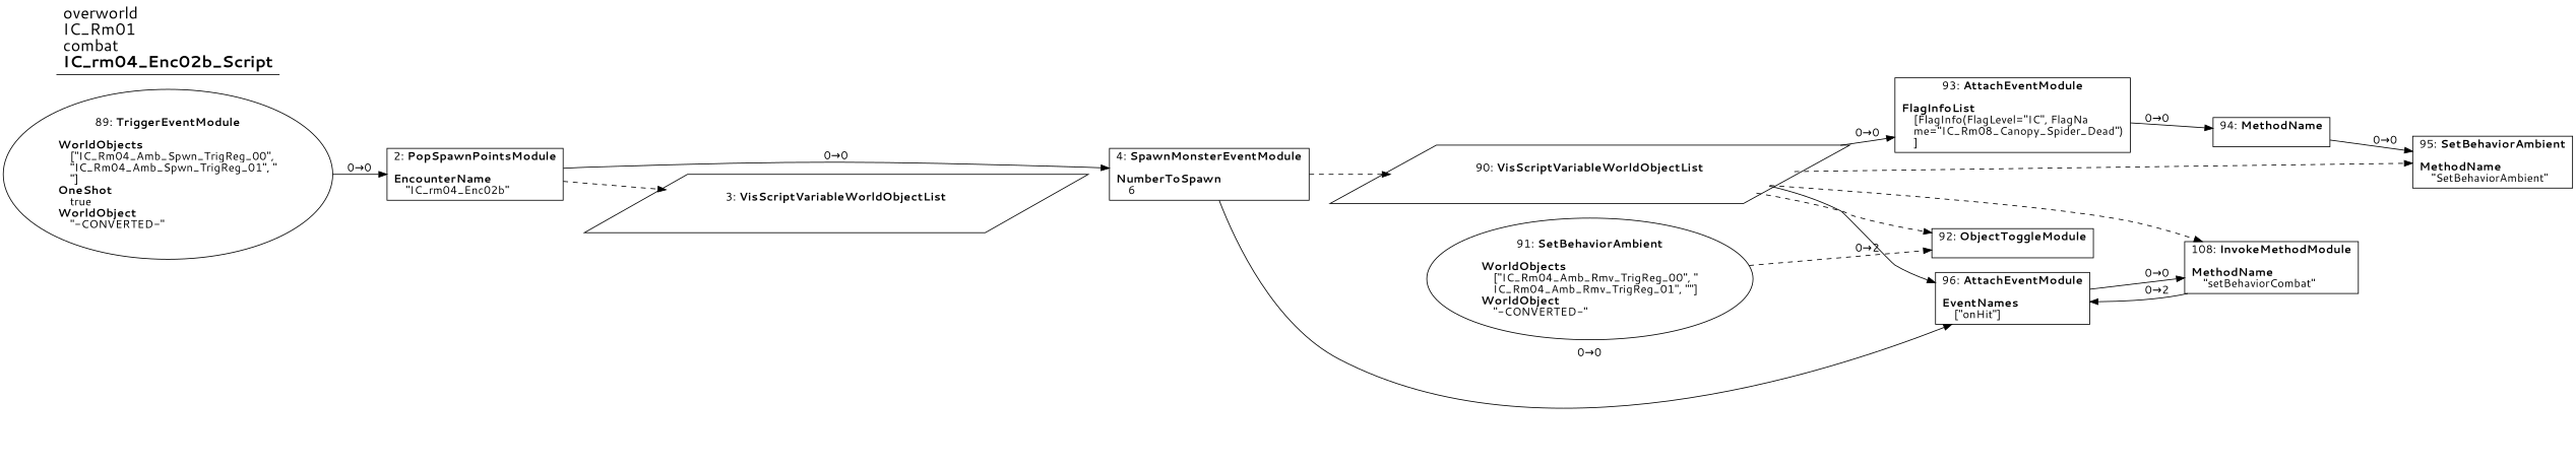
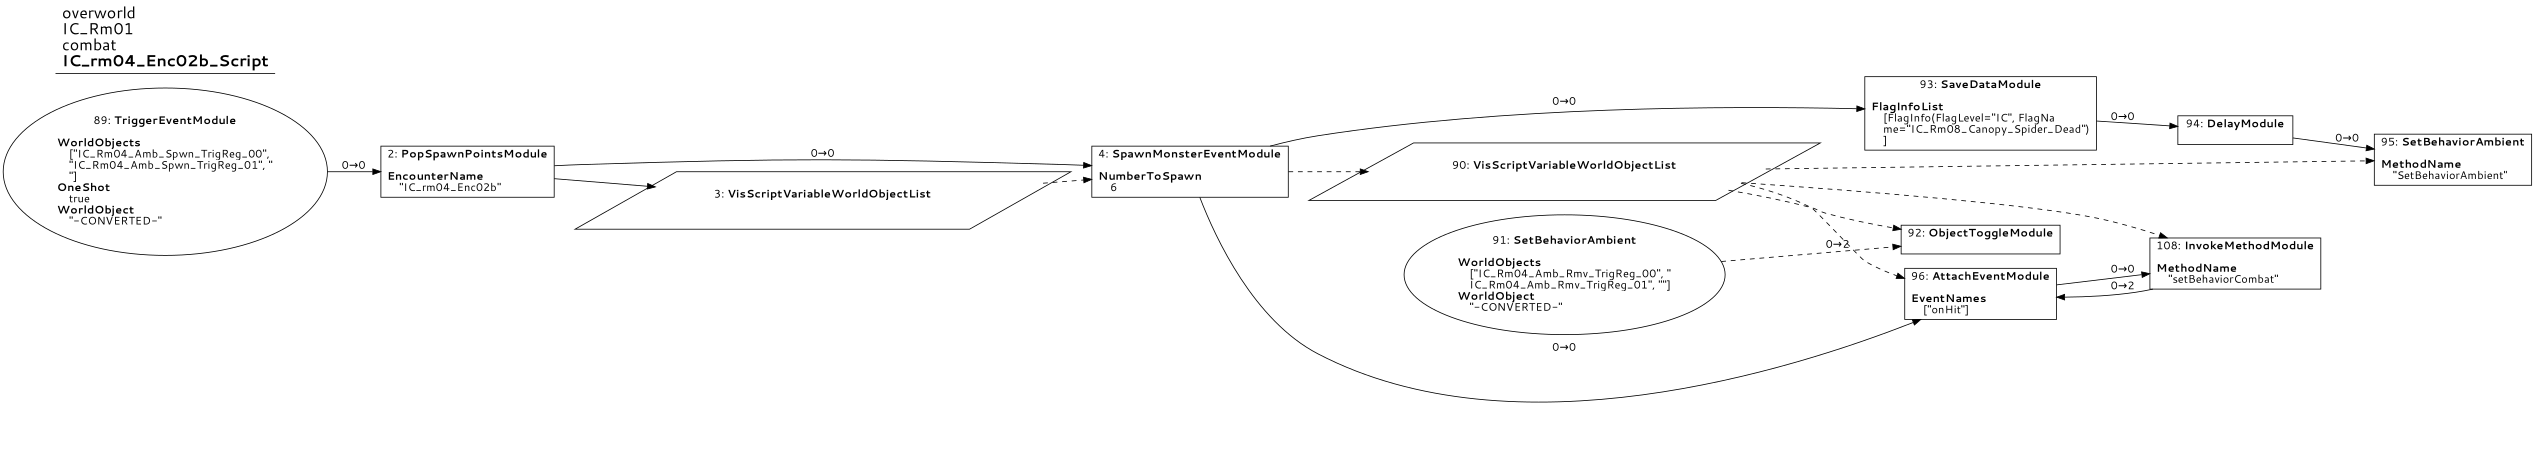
  digraph {
    fontname="Segoe UI"
    rankdir=LR
    splines=spline
    node [fontname="Segoe UI" shape=box]
    edge [fontname="Segoe UI"]
    n1 [label=<2: <b>PopSpawnPointsModule</b><br/><br/><b>EncounterName</b><br align="left"/>    &quot;IC_rm04_Enc02b&quot;<br align="left"/>>]
    n2 [label=<4: <b>SpawnMonsterEventModule</b><br/><br/><b>NumberToSpawn</b><br align="left"/>    6<br align="left"/>>]
    n3 [label=<3: <b>VisScriptVariableWorldObjectList</b><br/><br/>> shape=parallelogram]
-   n4 [label=<93: <b>AttachEventModule</b><br/><br/><b>FlagInfoList</b><br align="left"/>    [FlagInfo(FlagLevel=&quot;IC&quot;, FlagNa<br align="left"/>    me=&quot;IC_Rm08_Canopy_Spider_Dead&quot;)<br align="left"/>    ]<br align="left"/>>]
+   n4 [label=<93: <b>SaveDataModule</b><br/><br/><b>FlagInfoList</b><br align="left"/>    [FlagInfo(FlagLevel=&quot;IC&quot;, FlagNa<br align="left"/>    me=&quot;IC_Rm08_Canopy_Spider_Dead&quot;)<br align="left"/>    ]<br align="left"/>>]
    n5 [label=<96: <b>AttachEventModule</b><br/><br/><b>EventNames</b><br align="left"/>    [&quot;onHit&quot;]<br align="left"/>>]
    n6 [label=<90: <b>VisScriptVariableWorldObjectList</b><br/><br/>> shape=parallelogram]
-   n7 [label=<94: <b>MethodName</b><br/><br/>>]
+   n7 [label=<94: <b>DelayModule</b><br/><br/>>]
    n8 [label=<108: <b>InvokeMethodModule</b><br/><br/><b>MethodName</b><br align="left"/>    &quot;setBehaviorCombat&quot;<br align="left"/>>]
    n9 [label=<92: <b>ObjectToggleModule</b><br/><br/>>]
    n10 [label=<95: <b>SetBehaviorAmbient</b><br/><br/><b>MethodName</b><br align="left"/>    &quot;SetBehaviorAmbient&quot;<br align="left"/>>]
    n11 [label=<89: <b>TriggerEventModule</b><br/><br/><b>WorldObjects</b><br align="left"/>    [&quot;IC_Rm04_Amb_Spwn_TrigReg_00&quot;, <br align="left"/>    &quot;IC_Rm04_Amb_Spwn_TrigReg_01&quot;, &quot;<br align="left"/>    &quot;]<br align="left"/><b>OneShot</b><br align="left"/>    true<br align="left"/><b>WorldObject</b><br align="left"/>    &quot;-CONVERTED-&quot;<br align="left"/>> shape=oval]
    n12 [label=<91: <b>SetBehaviorAmbient</b><br/><br/><b>WorldObjects</b><br align="left"/>    [&quot;IC_Rm04_Amb_Rmv_TrigReg_00&quot;, &quot;<br align="left"/>    IC_Rm04_Amb_Rmv_TrigReg_01&quot;, &quot;&quot;]<br align="left"/><b>WorldObject</b><br align="left"/>    &quot;-CONVERTED-&quot;<br align="left"/>> shape=oval]
    n13 [label=<<font point-size="20">overworld<br align="left"/>IC_Rm01<br align="left"/>combat<br align="left"/><b>IC_rm04_Enc02b_Script</b><br align="left"/></font>> shape=underline]
    n1 -> n2 [label="0→0"]
-   n1 -> n3 [style=dashed]
-   n6 -> n4 [label="0→0"]
+   n1 -> n3 [style=solid]
+   n2 -> n4 [label="0→0"]
    n2 -> n5 [label="0→0"]
    n2 -> n6 [style=dashed]
+   n3 -> n2 [style=dashed]
    n4 -> n7 [label="0→0"]
    n5 -> n8 [label="0→0"]
-   n6 -> n5 [style=solid]
+   n6 -> n5 [style=dashed]
    n6 -> n8 [style=dashed]
    n6 -> n9 [style=dashed]
    n6 -> n10 [style=dashed]
    n7 -> n10 [label="0→0"]
    n8 -> n5 [label="0→2"]
    n11 -> n1 [label="0→0"]
    n12 -> n9 [label="0→2" style=dashed]
  }
